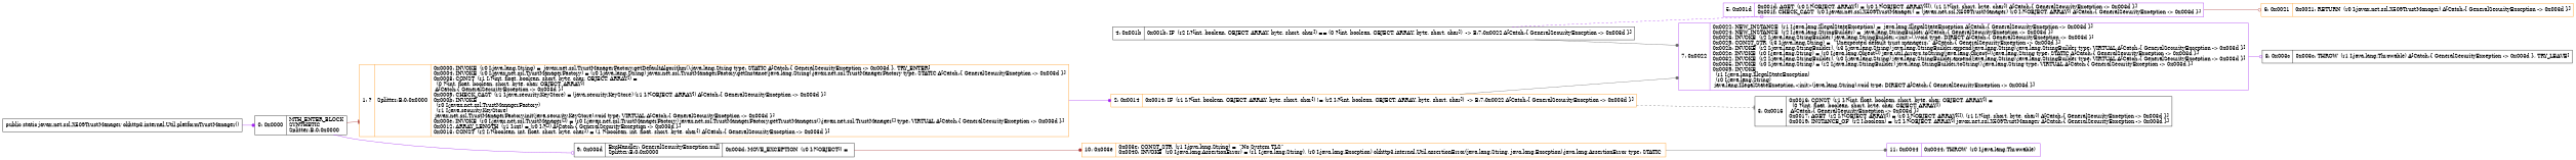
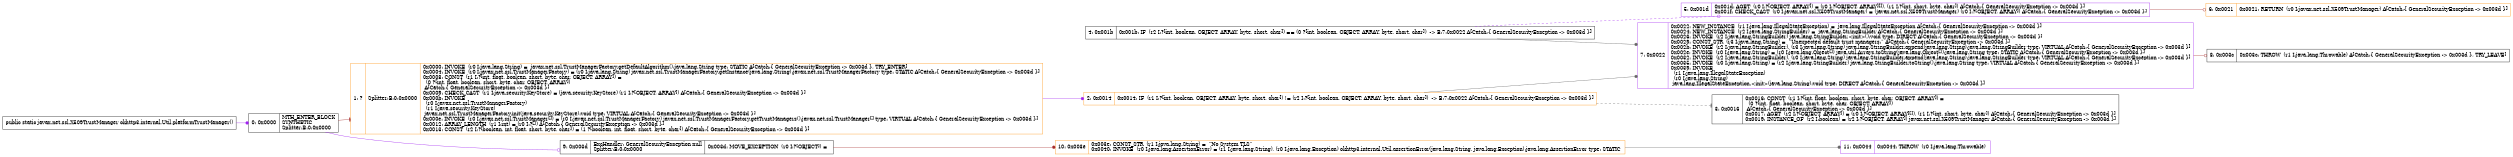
  digraph {
    rankdir=LR
    node [color=black shape=record]
    edge [arrowhead=dot color=brown]
    n1 [label="{0\:\ 0x0000|MTH_ENTER_BLOCK\lSYNTHETIC\lSplitter:B:0:0x0000\l}"]
    n2 [color=darkorange label="{1\:\ ?|Splitter:B:0:0x0000\l|0x0000: INVOKE  (r0 I:java.lang.String) =  javax.net.ssl.TrustManagerFactory.getDefaultAlgorithm():java.lang.String type: STATIC A[Catch:\{ GeneralSecurityException \-\> 0x003d \}, TRY_ENTER]\l0x0004: INVOKE  (r0 I:javax.net.ssl.TrustManagerFactory) = (r0 I:java.lang.String) javax.net.ssl.TrustManagerFactory.getInstance(java.lang.String):javax.net.ssl.TrustManagerFactory type: STATIC A[Catch:\{ GeneralSecurityException \-\> 0x003d \}]\l0x0008: CONST  (r1 I:?[int, float, boolean, short, byte, char, OBJECT, ARRAY]) = \l  (0 ?[int, float, boolean, short, byte, char, OBJECT, ARRAY])\l A[Catch:\{ GeneralSecurityException \-\> 0x003d \}]\l0x0009: CHECK_CAST  (r1 I:java.security.KeyStore) = (java.security.KeyStore) (r1 I:?[OBJECT, ARRAY]) A[Catch:\{ GeneralSecurityException \-\> 0x003d \}]\l0x000b: INVOKE  \l  (r0 I:javax.net.ssl.TrustManagerFactory)\l  (r1 I:java.security.KeyStore)\l javax.net.ssl.TrustManagerFactory.init(java.security.KeyStore):void type: VIRTUAL A[Catch:\{ GeneralSecurityException \-\> 0x003d \}]\l0x000e: INVOKE  (r0 I:javax.net.ssl.TrustManager[]) = (r0 I:javax.net.ssl.TrustManagerFactory) javax.net.ssl.TrustManagerFactory.getTrustManagers():javax.net.ssl.TrustManager[] type: VIRTUAL A[Catch:\{ GeneralSecurityException \-\> 0x003d \}]\l0x0012: ARRAY_LENGTH  (r1 I:int) = (r0 I:?[]) A[Catch:\{ GeneralSecurityException \-\> 0x003d \}]\l0x0013: CONST  (r2 I:?[boolean, int, float, short, byte, char]) = (1 ?[boolean, int, float, short, byte, char]) A[Catch:\{ GeneralSecurityException \-\> 0x003d \}]\l}"]
    n3 [label="{9\:\ 0x003d|ExcHandler: GeneralSecurityException null\lSplitter:B:0:0x0000\l|0x003d: MOVE_EXCEPTION  (r0 I:?[OBJECT]) =  \l}"]
    n4 [color=darkorange label="{2\:\ 0x0014|0x0014: IF  (r1 I:?[int, boolean, OBJECT, ARRAY, byte, short, char]) != (r2 I:?[int, boolean, OBJECT, ARRAY, byte, short, char])  \-\> B:7:0x0022 A[Catch:\{ GeneralSecurityException \-\> 0x003d \}]\l}"]
    n5 [color=darkorange label="{10\:\ 0x003e|0x003e: CONST_STR  (r1 I:java.lang.String) =  \"No System TLS\" \l0x0040: INVOKE  (r0 I:java.lang.AssertionError) = (r1 I:java.lang.String), (r0 I:java.lang.Exception) okhttp3.internal.Util.assertionError(java.lang.String, java.lang.Exception):java.lang.AssertionError type: STATIC \l}"]
    n6 [label="{3\:\ 0x0016|0x0016: CONST  (r1 I:?[int, float, boolean, short, byte, char, OBJECT, ARRAY]) = \l  (0 ?[int, float, boolean, short, byte, char, OBJECT, ARRAY])\l A[Catch:\{ GeneralSecurityException \-\> 0x003d \}]\l0x0017: AGET  (r2 I:?[OBJECT, ARRAY]) = (r0 I:?[OBJECT, ARRAY][]), (r1 I:?[int, short, byte, char]) A[Catch:\{ GeneralSecurityException \-\> 0x003d \}]\l0x0019: INSTANCE_OF  (r2 I:boolean) = (r2 I:?[OBJECT, ARRAY]) javax.net.ssl.X509TrustManager A[Catch:\{ GeneralSecurityException \-\> 0x003d \}]\l}"]
    n7 [color=purple label="{7\:\ 0x0022|0x0022: NEW_INSTANCE  (r1 I:java.lang.IllegalStateException) =  java.lang.IllegalStateException A[Catch:\{ GeneralSecurityException \-\> 0x003d \}]\l0x0024: NEW_INSTANCE  (r2 I:java.lang.StringBuilder) =  java.lang.StringBuilder A[Catch:\{ GeneralSecurityException \-\> 0x003d \}]\l0x0026: INVOKE  (r2 I:java.lang.StringBuilder) java.lang.StringBuilder.\<init\>():void type: DIRECT A[Catch:\{ GeneralSecurityException \-\> 0x003d \}]\l0x0029: CONST_STR  (r3 I:java.lang.String) =  \"Unexpected default trust managers:\" A[Catch:\{ GeneralSecurityException \-\> 0x003d \}]\l0x002b: INVOKE  (r2 I:java.lang.StringBuilder), (r3 I:java.lang.String) java.lang.StringBuilder.append(java.lang.String):java.lang.StringBuilder type: VIRTUAL A[Catch:\{ GeneralSecurityException \-\> 0x003d \}]\l0x002e: INVOKE  (r0 I:java.lang.String) = (r0 I:java.lang.Object[]) java.util.Arrays.toString(java.lang.Object[]):java.lang.String type: STATIC A[Catch:\{ GeneralSecurityException \-\> 0x003d \}]\l0x0032: INVOKE  (r2 I:java.lang.StringBuilder), (r0 I:java.lang.String) java.lang.StringBuilder.append(java.lang.String):java.lang.StringBuilder type: VIRTUAL A[Catch:\{ GeneralSecurityException \-\> 0x003d \}]\l0x0035: INVOKE  (r0 I:java.lang.String) = (r2 I:java.lang.StringBuilder) java.lang.StringBuilder.toString():java.lang.String type: VIRTUAL A[Catch:\{ GeneralSecurityException \-\> 0x003d \}]\l0x0039: INVOKE  \l  (r1 I:java.lang.IllegalStateException)\l  (r0 I:java.lang.String)\l java.lang.IllegalStateException.\<init\>(java.lang.String):void type: DIRECT A[Catch:\{ GeneralSecurityException \-\> 0x003d \}]\l}"]
    n8 [label="{8\:\ 0x003c|0x003c: THROW  (r1 I:java.lang.Throwable) A[Catch:\{ GeneralSecurityException \-\> 0x003d \}, TRY_LEAVE]\l}"]
    n9 [label="{4\:\ 0x001b|0x001b: IF  (r2 I:?[int, boolean, OBJECT, ARRAY, byte, short, char]) == (0 ?[int, boolean, OBJECT, ARRAY, byte, short, char])  \-\> B:7:0x0022 A[Catch:\{ GeneralSecurityException \-\> 0x003d \}]\l}"]
    n10 [color=purple label="{5\:\ 0x001d|0x001d: AGET  (r0 I:?[OBJECT, ARRAY]) = (r0 I:?[OBJECT, ARRAY][]), (r1 I:?[int, short, byte, char]) A[Catch:\{ GeneralSecurityException \-\> 0x003d \}]\l0x001f: CHECK_CAST  (r0 I:javax.net.ssl.X509TrustManager) = (javax.net.ssl.X509TrustManager) (r0 I:?[OBJECT, ARRAY]) A[Catch:\{ GeneralSecurityException \-\> 0x003d \}]\l}"]
    n11 [color=darkorange label="{6\:\ 0x0021|0x0021: RETURN  (r0 I:javax.net.ssl.X509TrustManager) A[Catch:\{ GeneralSecurityException \-\> 0x003d \}]\l}"]
    n12 [color=purple label="{11\:\ 0x0044|0x0044: THROW  (r0 I:java.lang.Throwable) \l}"]
    n13 [label="{public static javax.net.ssl.X509TrustManager okhttp3.internal.Util.platformTrustManager() }"]
    n1 -> n2 [arrowhead=tee]
    n1 -> n3 [arrowhead=odot color=purple]
    n2 -> n4 [color=purple]
    n3 -> n5
    n4 -> n6 [arrowhead=tee color=gray40 style=dashed]
    n4 -> n7 [color=gray40]
    n5 -> n12 [color=gray40]
-   n7 -> n8 [arrowhead=odot color=purple]
+   n7 -> n8 [arrowhead=odot]
    n9 -> n7 [color=gray40]
    n9 -> n10 [arrowhead=odot color=purple style=dashed]
    n10 -> n11 [arrowhead=odot]
    n13 -> n1 [color=purple]
  }
